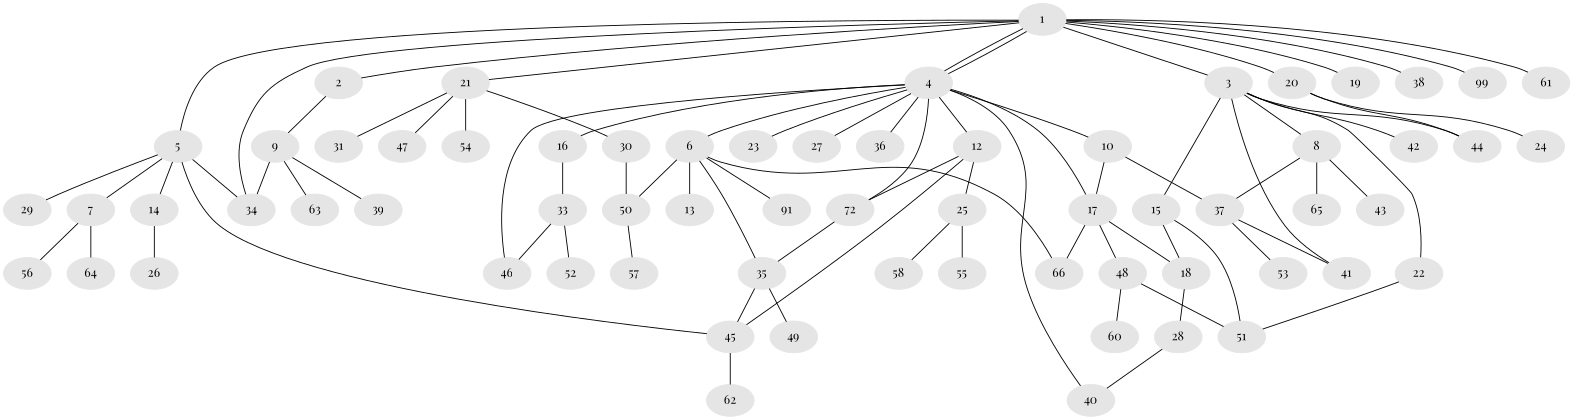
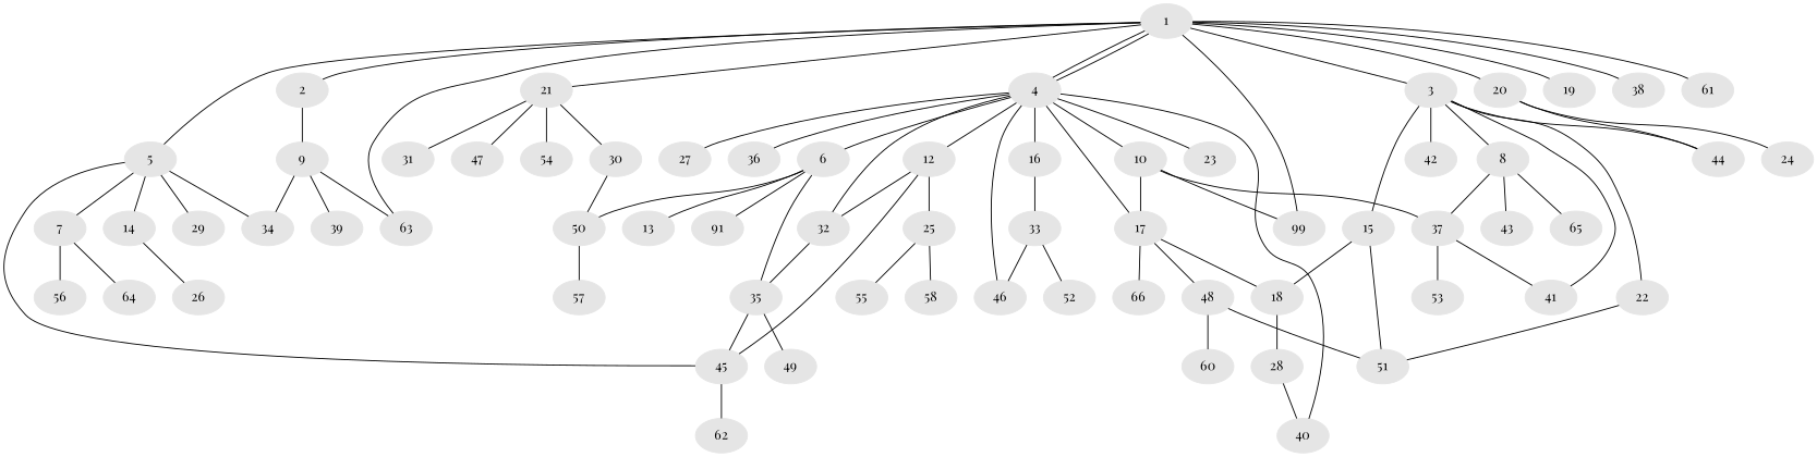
  graph {
    fontname="Playfair Display"
    node [color=gray90 fontname="Playfair Display" style=filled]
    edge [fontname="Playfair Display"]
    1
    2
    3
    4
    5
    19
    20
    21
    34
    38
    n11 [label=99]
    61
    9
    8
    15
    22
    41
    42
    44
    6
    10
    12
    16
    17
    23
    27
-   32 [label=72]
+   32
    36
    40
    46
    7
    14
    29
    45
    24
    30
    31
    47
    54
    39
    63
    37
    43
    65
    18
    51
    n47 [label=91]
    13
    35
    50
    66
    25
    33
    48
    52
    56
    64
    26
    62
    49
    57
    53
    55
    58
    28
    60
    1 -- 2
    1 -- 3
    1 -- 4
    1 -- 4
    1 -- 5
    1 -- 19
    1 -- 20
    1 -- 21
-   1 -- 34
+   1 -- 63
    1 -- 38
    1 -- n11
    1 -- 61
    2 -- 9
    3 -- 8
    3 -- 15
    3 -- 22
    3 -- 41
    3 -- 42
    3 -- 44
    4 -- 6
    4 -- 10
    4 -- 12
    4 -- 16
    4 -- 17
    4 -- 23
    4 -- 27
    4 -- 32
    4 -- 36
    4 -- 40
    4 -- 46
    5 -- 34
    5 -- 7
    5 -- 14
    5 -- 29
    5 -- 45
    20 -- 44
    20 -- 24
    21 -- 30
    21 -- 31
    21 -- 47
    21 -- 54
    9 -- 34
    9 -- 39
    9 -- 63
    8 -- 37
    8 -- 43
    8 -- 65
    15 -- 18
    15 -- 51
    22 -- 51
    6 -- n47
    6 -- 13
    6 -- 35
    6 -- 50
-   6 -- 66
+   10 -- n11
    10 -- 17
    10 -- 37
    12 -- 32
    12 -- 45
    12 -- 25
    16 -- 33
    17 -- 18
    17 -- 66
    17 -- 48
    32 -- 35
    7 -- 56
    7 -- 64
    14 -- 26
    45 -- 62
    30 -- 50
    37 -- 41
    37 -- 53
    18 -- 28
    35 -- 45
    35 -- 49
    50 -- 57
    25 -- 55
    25 -- 58
    33 -- 46
    33 -- 52
    48 -- 51
    48 -- 60
    28 -- 40
  }
